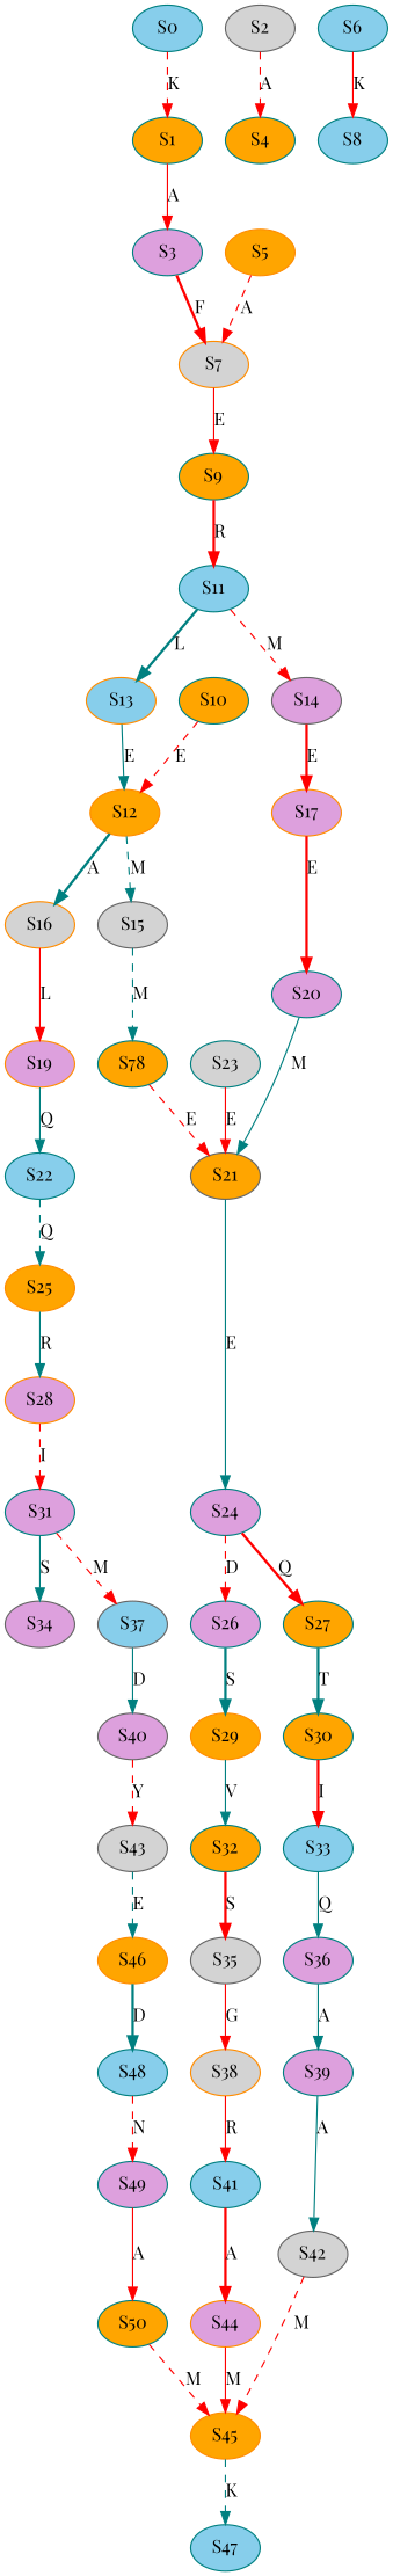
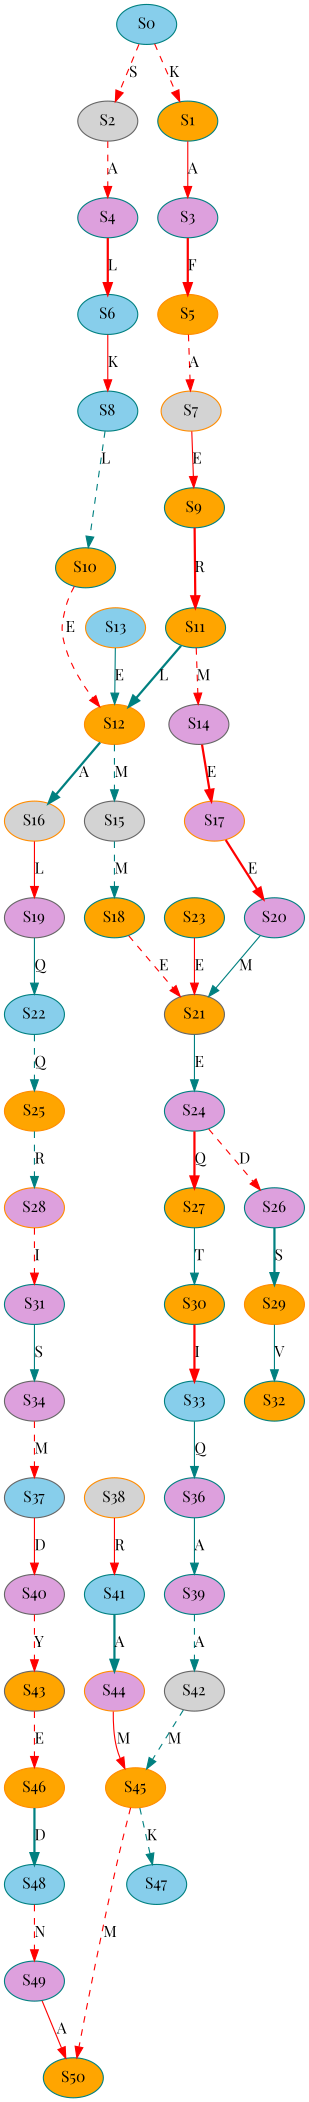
  strict digraph {
    fontname="Playfair Display"
    node [color=teal fillcolor=orange fontname="Playfair Display" style=filled]
    edge [color=red fontname="Playfair Display" style=dashed]
    S0 [fillcolor=skyblue]
    S1
    S2 [color=gray40 fillcolor=lightgrey]
    S3 [fillcolor=plum]
-   S4
+   S4 [fillcolor=plum]
    S5 [color=darkorange]
    S6 [fillcolor=skyblue]
    S7 [color=darkorange fillcolor=lightgrey]
    S8 [fillcolor=skyblue]
    S9
    S10
-   S11 [fillcolor=skyblue]
+   S11
    S12 [color=darkorange]
    S13 [color=darkorange fillcolor=skyblue]
    S14 [color=gray40 fillcolor=plum]
    S15 [color=gray40 fillcolor=lightgrey]
    S16 [color=darkorange fillcolor=lightgrey]
    S17 [color=darkorange fillcolor=plum]
-   S18 [label=S78]
-   S19 [color=darkorange fillcolor=plum]
+   S18
+   S19 [color=gray40 fillcolor=plum]
    S20 [fillcolor=plum]
    S21 [color=gray40]
    S22 [fillcolor=skyblue]
    S24 [fillcolor=plum]
    S25 [color=darkorange]
-   S23 [fillcolor=lightgrey]
+   S23
    S26 [fillcolor=plum]
    S27
    S28 [color=darkorange fillcolor=plum]
    S29 [color=darkorange]
    S30
    S31 [fillcolor=plum]
    S32
    S33 [fillcolor=skyblue]
    S34 [color=gray40 fillcolor=plum]
-   S35 [color=gray40 fillcolor=lightgrey]
    S36 [fillcolor=plum]
    S37 [color=gray40 fillcolor=skyblue]
    S38 [color=darkorange fillcolor=lightgrey]
    S39 [fillcolor=plum]
    S40 [color=gray40 fillcolor=plum]
    S41 [fillcolor=skyblue]
    S42 [color=gray40 fillcolor=lightgrey]
-   S43 [color=gray40 fillcolor=lightgrey]
+   S43 [color=gray40]
    S44 [color=darkorange fillcolor=plum]
    S45 [color=darkorange]
    S46 [color=darkorange]
    S47 [fillcolor=skyblue]
    S48 [fillcolor=skyblue]
    S49 [fillcolor=plum]
    S50
    S0 -> S1 [label=K]
+   S0 -> S2 [label=S]
    S1 -> S3 [label=A style=solid]
    S2 -> S4 [label=A]
-   S3 -> S7 [label=F style=bold]
+   S3 -> S5 [label=F style=bold]
+   S4 -> S6 [label=L style=bold]
    S5 -> S7 [label=A]
    S6 -> S8 [label=K style=solid]
    S7 -> S9 [label=E style=solid]
+   S8 -> S10 [color=teal label=L]
    S9 -> S11 [label=R style=bold]
    S10 -> S12 [label=E]
-   S11 -> S13 [color=teal label=L style=bold]
+   S11 -> S12 [color=teal label=L style=bold]
    S11 -> S14 [label=M]
    S12 -> S15 [color=teal label=M]
    S12 -> S16 [color=teal label=A style=bold]
    S13 -> S12 [color=teal label=E style=solid]
    S14 -> S17 [label=E style=bold]
    S15 -> S18 [color=teal label=M]
    S16 -> S19 [label=L style=solid]
    S17 -> S20 [label=E style=bold]
    S18 -> S21 [label=E]
    S19 -> S22 [color=teal label=Q style=solid]
    S20 -> S21 [color=teal label=M style=solid]
    S21 -> S24 [color=teal label=E style=solid]
    S22 -> S25 [color=teal label=Q]
    S24 -> S26 [label=D]
    S24 -> S27 [label=Q style=bold]
-   S25 -> S28 [color=teal label=R style=solid]
+   S25 -> S28 [color=teal label=R]
    S23 -> S21 [label=E style=solid]
    S26 -> S29 [color=teal label=S style=bold]
-   S27 -> S30 [color=teal label=T style=bold]
+   S27 -> S30 [color=teal label=T style=solid]
    S28 -> S31 [label=I]
    S29 -> S32 [color=teal label=V style=solid]
    S30 -> S33 [label=I style=bold]
    S31 -> S34 [color=teal label=S style=solid]
-   S32 -> S35 [label=S style=bold]
    S33 -> S36 [color=teal label=Q style=solid]
-   S31 -> S37 [label=M]
-   S35 -> S38 [label=G style=solid]
+   S34 -> S37 [label=M]
    S36 -> S39 [color=teal label=A style=solid]
-   S37 -> S40 [color=teal label=D style=solid]
+   S37 -> S40 [label=D style=solid]
    S38 -> S41 [label=R style=solid]
-   S39 -> S42 [color=teal label=A style=solid]
+   S39 -> S42 [color=teal label=A]
    S40 -> S43 [label=Y]
-   S41 -> S44 [label=A style=bold]
-   S42 -> S45 [label=M]
-   S43 -> S46 [color=teal label=E]
+   S41 -> S44 [color=teal label=A style=bold]
+   S42 -> S45 [color=teal label=M]
+   S43 -> S46 [label=E]
    S44 -> S45 [label=M style=solid]
    S45 -> S47 [color=teal label=K]
    S46 -> S48 [color=teal label=D style=bold]
    S48 -> S49 [label=N]
    S49 -> S50 [label=A style=solid]
-   S50 -> S45 [label=M]
+   S45 -> S50 [label=M]
  }
